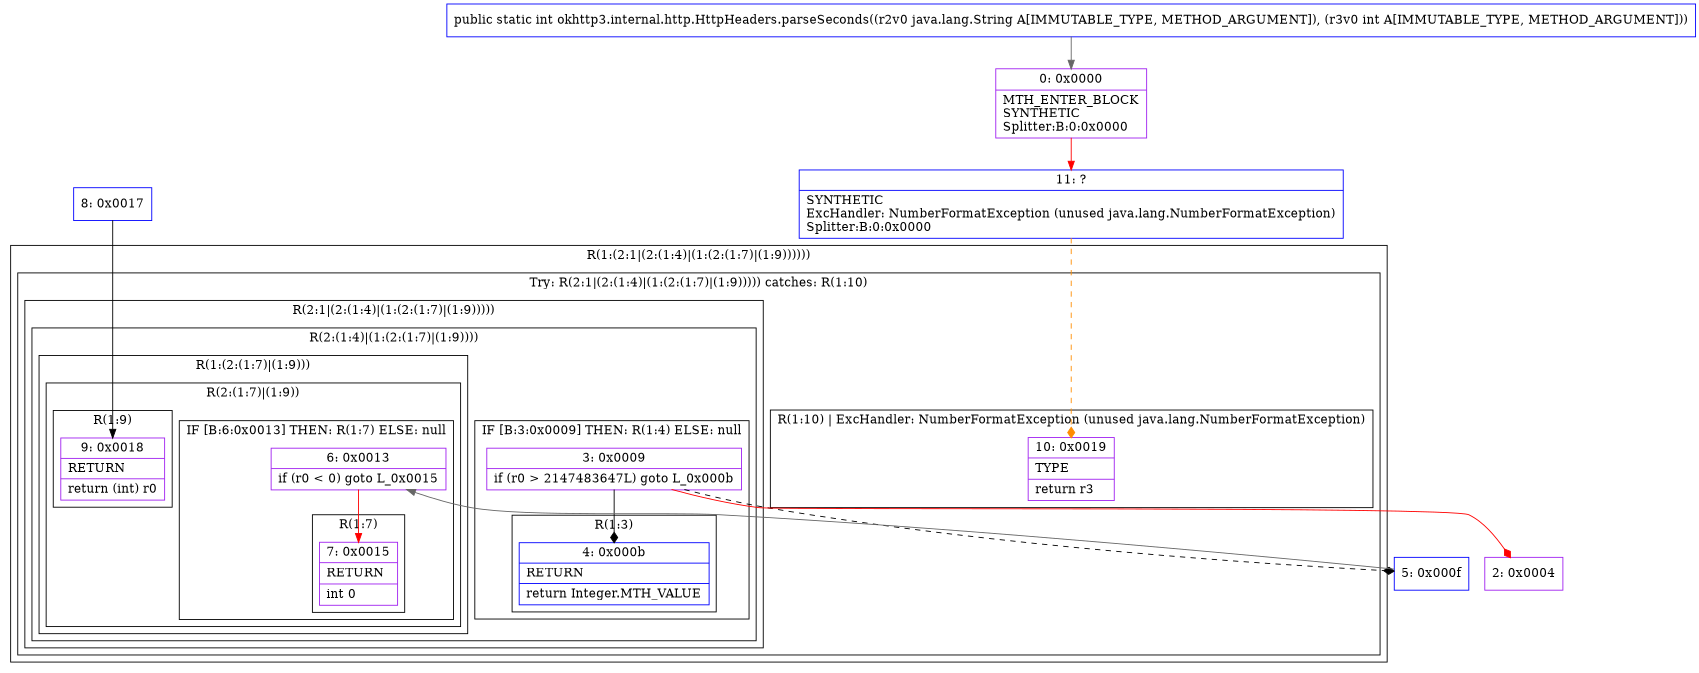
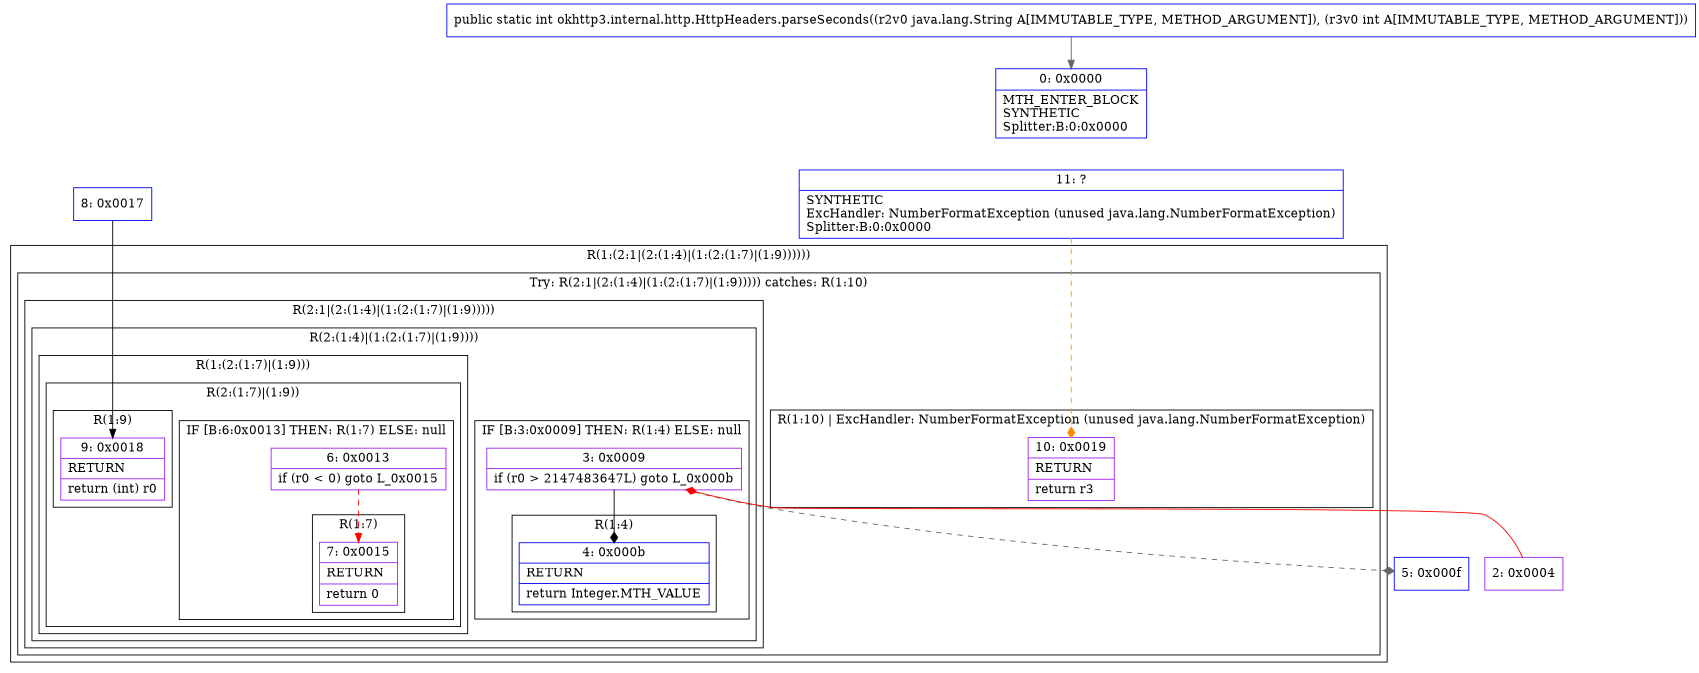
  digraph {
    node [color=purple shape=record]
    edge [arrowhead=normal color=black]
    n1 [color=blue label="{4\:\ 0x000b|RETURN\l|return Integer.MTH_VALUE\l}"]
    n2 [label="{3\:\ 0x0009|if (r0 \> 2147483647L) goto L_0x000b\l}"]
-   n3 [label="{7\:\ 0x0015|RETURN\l|int 0\l}"]
+   n3 [label="{7\:\ 0x0015|RETURN\l|return 0\l}"]
    n4 [label="{6\:\ 0x0013|if (r0 \< 0) goto L_0x0015\l}"]
    n5 [label="{9\:\ 0x0018|RETURN\l|return (int) r0\l}"]
-   n6 [label="{10\:\ 0x0019|TYPE\l|return r3\l}"]
+   n6 [label="{10\:\ 0x0019|RETURN\l|return r3\l}"]
    n7 [color=blue label="{5\:\ 0x000f}"]
    n8 [label="{2\:\ 0x0004}"]
    n9 [color=blue label="{8\:\ 0x0017}"]
-   n10 [label="{0\:\ 0x0000|MTH_ENTER_BLOCK\lSYNTHETIC\lSplitter:B:0:0x0000\l}"]
+   n10 [color=blue label="{0\:\ 0x0000|MTH_ENTER_BLOCK\lSYNTHETIC\lSplitter:B:0:0x0000\l}"]
    n11 [color=blue label="{11\:\ ?|SYNTHETIC\lExcHandler: NumberFormatException (unused java.lang.NumberFormatException)\lSplitter:B:0:0x0000\l}"]
    n12 [color=blue label="{public static int okhttp3.internal.http.HttpHeaders.parseSeconds((r2v0 java.lang.String A[IMMUTABLE_TYPE, METHOD_ARGUMENT]), (r3v0 int A[IMMUTABLE_TYPE, METHOD_ARGUMENT])) }"]
    subgraph cluster_1 {
      label="R(1:(2:1|(2:(1:4)|(1:(2:(1:7)|(1:9))))))"
      subgraph cluster_2 {
        label="Try: R(2:1|(2:(1:4)|(1:(2:(1:7)|(1:9))))) catches: R(1:10)"
        subgraph cluster_3 {
          label="R(2:1|(2:(1:4)|(1:(2:(1:7)|(1:9)))))"
          subgraph cluster_4 {
            label="R(2:(1:4)|(1:(2:(1:7)|(1:9))))"
            subgraph cluster_5 {
              label="IF [B:3:0x0009] THEN: R(1:4) ELSE: null"
              n2
              subgraph cluster_6 {
-               label="R(1:3)"
+               label="R(1:4)"
                n1
              }
            }
            subgraph cluster_7 {
              label="R(1:(2:(1:7)|(1:9)))"
              subgraph cluster_8 {
                label="R(2:(1:7)|(1:9))"
                subgraph cluster_9 {
                  label="IF [B:6:0x0013] THEN: R(1:7) ELSE: null"
                  n4
                  subgraph cluster_10 {
                    label="R(1:7)"
                    n3
                  }
                }
                subgraph cluster_11 {
                  label="R(1:9)"
                  n5
                }
              }
            }
          }
        }
        subgraph cluster_12 {
          label="R(1:10) | ExcHandler: NumberFormatException (unused java.lang.NumberFormatException)\l"
          n6
        }
      }
    }
    subgraph cluster_13 {
      label="R(1:10) | ExcHandler: NumberFormatException (unused java.lang.NumberFormatException)\l"
    }
    n2 -> n1 [arrowhead=diamond]
-   n2 -> n7 [arrowhead=diamond style=dashed]
-   n4 -> n3 [color=red]
-   n7 -> n4 [color=gray40]
-   n2 -> n8 [arrowhead=diamond color=red]
+   n2 -> n7 [arrowhead=diamond color=gray40 style=dashed]
+   n4 -> n3 [color=red style=dashed]
+   n8 -> n2 [arrowhead=diamond color=red]
    n9 -> n5
-   n10 -> n11 [color=red]
    n11 -> n6 [arrowhead=diamond color=darkorange style=dashed]
    n12 -> n10 [color=gray40]
  }
